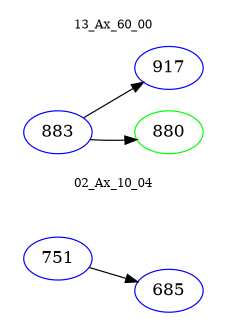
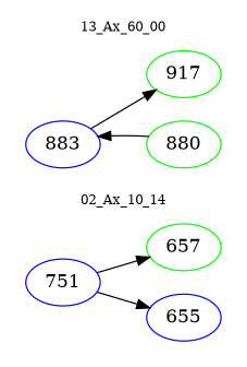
  digraph {
    rankdir=LR
    node [color=blue]
    edge [color=black]
    n1 [label=751]
-   n2 [label=685]
+   n2 [label=655]
+   n3 [color=green label=657]
    n4 [label=883]
    n5 [color=green label=880]
-   n6 [label=917]
+   n6 [color=green label=917]
    subgraph cluster_1 {
      color=white
      fontsize=10
-     label="02_Ax_10_04"
+     label="02_Ax_10_14"
      n1
      n2
+     n3
    }
    subgraph cluster_2 {
      color=white
      fontsize=10
      label="13_Ax_60_00"
      n4
      n5
      n6
    }
    n1 -> n2
-   n4 -> n5
+   n1 -> n3
+   n5 -> n4
    n4 -> n6
  }
